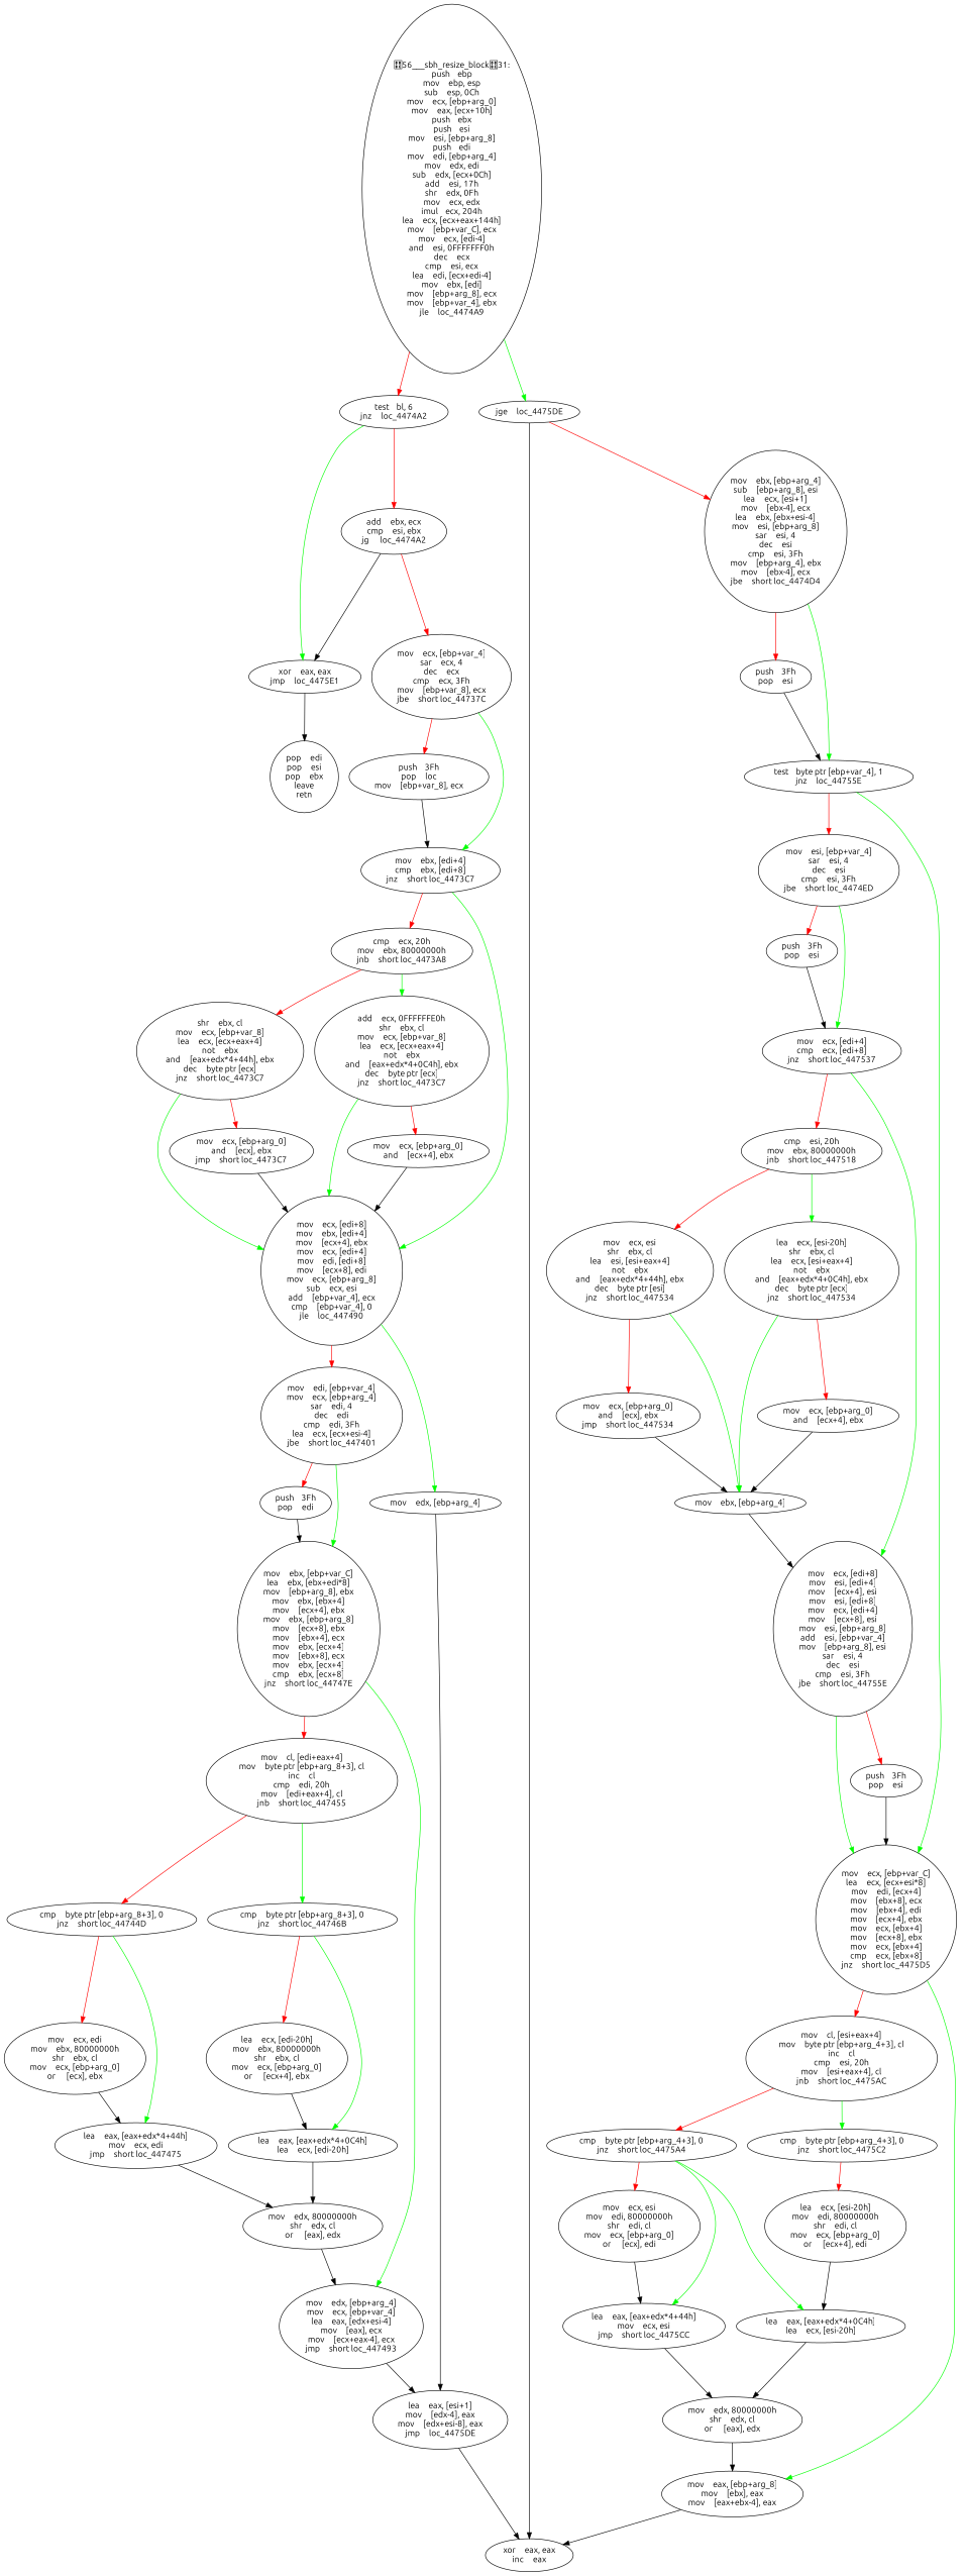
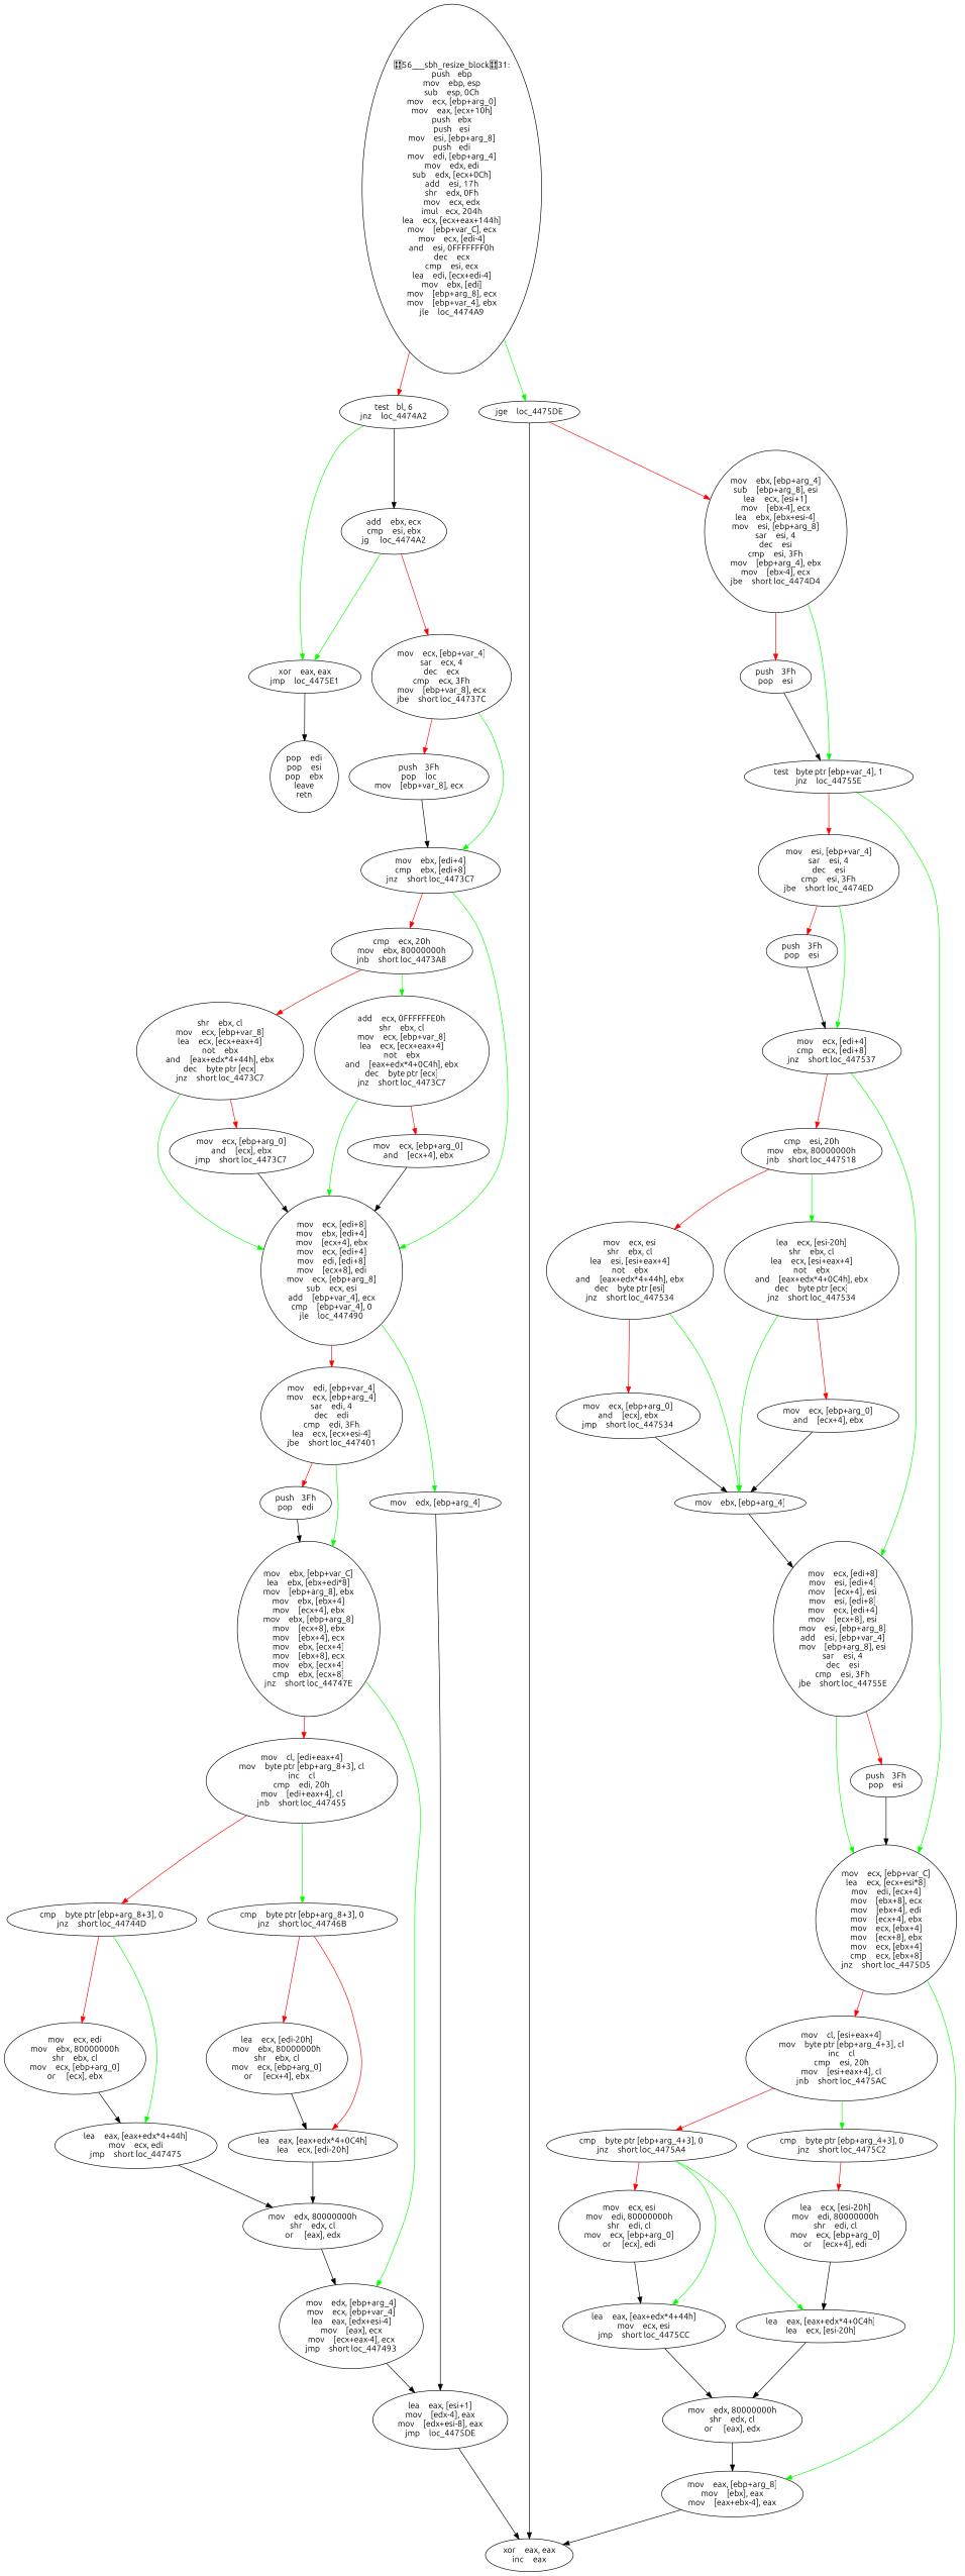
  digraph {
    fontname=Ubuntu
    node [fontname=Ubuntu]
    edge [color=red fontname=Ubuntu]
    n1 [label="56___sbh_resize_block31:\npush    ebp\nmov     ebp, esp\nsub     esp, 0Ch\nmov     ecx, [ebp+arg_0]\nmov     eax, [ecx+10h]\npush    ebx\npush    esi\nmov     esi, [ebp+arg_8]\npush    edi\nmov     edi, [ebp+arg_4]\nmov     edx, edi\nsub     edx, [ecx+0Ch]\nadd     esi, 17h\nshr     edx, 0Fh\nmov     ecx, edx\nimul    ecx, 204h\nlea     ecx, [ecx+eax+144h]\nmov     [ebp+var_C], ecx\nmov     ecx, [edi-4]\nand     esi, 0FFFFFFF0h\ndec     ecx\ncmp     esi, ecx\nlea     edi, [ecx+edi-4]\nmov     ebx, [edi]\nmov     [ebp+arg_8], ecx\nmov     [ebp+var_4], ebx\njle     loc_4474A9"]
    n2 [label="test    bl, 6\njnz     loc_4474A2"]
    n3 [label="jge     loc_4475DE"]
    n4 [label="add     ebx, ecx\ncmp     esi, ebx\njg      loc_4474A2"]
    n5 [label="xor     eax, eax\njmp     loc_4475E1"]
    n6 [label="xor     eax, eax\ninc     eax"]
    n7 [label="mov     ebx, [ebp+arg_4]\nsub     [ebp+arg_8], esi\nlea     ecx, [esi+1]\nmov     [ebx-4], ecx\nlea     ebx, [ebx+esi-4]\nmov     esi, [ebp+arg_8]\nsar     esi, 4\ndec     esi\ncmp     esi, 3Fh\nmov     [ebp+arg_4], ebx\nmov     [ebx-4], ecx\njbe     short loc_4474D4"]
    n8 [label="mov     ecx, [ebp+var_4]\nsar     ecx, 4\ndec     ecx\ncmp     ecx, 3Fh\nmov     [ebp+var_8], ecx\njbe     short loc_44737C"]
    n9 [label="pop     edi\npop     esi\npop     ebx\nleave\nretn"]
    n10 [label="push    3Fh\npop     loc\nmov     [ebp+var_8], ecx"]
    n11 [label="mov     ebx, [edi+4]\ncmp     ebx, [edi+8]\njnz     short loc_4473C7"]
    n12 [label="cmp     ecx, 20h\nmov     ebx, 80000000h\njnb     short loc_4473A8"]
    n13 [label="mov     ecx, [edi+8]\nmov     ebx, [edi+4]\nmov     [ecx+4], ebx\nmov     ecx, [edi+4]\nmov     edi, [edi+8]\nmov     [ecx+8], edi\nmov     ecx, [ebp+arg_8]\nsub     ecx, esi\nadd     [ebp+var_4], ecx\ncmp     [ebp+var_4], 0\njle     loc_447490"]
    n14 [label="shr     ebx, cl\nmov     ecx, [ebp+var_8]\nlea     ecx, [ecx+eax+4]\nnot     ebx\nand     [eax+edx*4+44h], ebx\ndec     byte ptr [ecx]\njnz     short loc_4473C7"]
    n15 [label="add     ecx, 0FFFFFFE0h\nshr     ebx, cl\nmov     ecx, [ebp+var_8]\nlea     ecx, [ecx+eax+4]\nnot     ebx\nand     [eax+edx*4+0C4h], ebx\ndec     byte ptr [ecx]\njnz     short loc_4473C7"]
    n16 [label="mov     edi, [ebp+var_4]\nmov     ecx, [ebp+arg_4]\nsar     edi, 4\ndec     edi\ncmp     edi, 3Fh\nlea     ecx, [ecx+esi-4]\njbe     short loc_447401"]
    n17 [label="mov     edx, [ebp+arg_4]"]
    n18 [label="mov     ecx, [ebp+arg_0]\nand     [ecx], ebx\njmp     short loc_4473C7"]
    n19 [label="mov     ecx, [ebp+arg_0]\nand     [ecx+4], ebx"]
    n20 [label="push    3Fh\npop     edi"]
    n21 [label="mov     ebx, [ebp+var_C]\nlea     ebx, [ebx+edi*8]\nmov     [ebp+arg_8], ebx\nmov     ebx, [ebx+4]\nmov     [ecx+4], ebx\nmov     ebx, [ebp+arg_8]\nmov     [ecx+8], ebx\nmov     [ebx+4], ecx\nmov     ebx, [ecx+4]\nmov     [ebx+8], ecx\nmov     ebx, [ecx+4]\ncmp     ebx, [ecx+8]\njnz     short loc_44747E"]
    n22 [label="lea     eax, [esi+1]\nmov     [edx-4], eax\nmov     [edx+esi-8], eax\njmp     loc_4475DE"]
    n23 [label="mov     cl, [edi+eax+4]\nmov     byte ptr [ebp+arg_8+3], cl\ninc     cl\ncmp     edi, 20h\nmov     [edi+eax+4], cl\njnb     short loc_447455"]
    n24 [label="mov     edx, [ebp+arg_4]\nmov     ecx, [ebp+var_4]\nlea     eax, [edx+esi-4]\nmov     [eax], ecx\nmov     [ecx+eax-4], ecx\njmp     short loc_447493"]
    n25 [label="cmp     byte ptr [ebp+arg_8+3], 0\njnz     short loc_44744D"]
    n26 [label="cmp     byte ptr [ebp+arg_8+3], 0\njnz     short loc_44746B"]
    n27 [label="mov     ecx, edi\nmov     ebx, 80000000h\nshr     ebx, cl\nmov     ecx, [ebp+arg_0]\nor      [ecx], ebx"]
    n28 [label="lea     eax, [eax+edx*4+44h]\nmov     ecx, edi\njmp     short loc_447475"]
    n29 [label="lea     ecx, [edi-20h]\nmov     ebx, 80000000h\nshr     ebx, cl\nmov     ecx, [ebp+arg_0]\nor      [ecx+4], ebx"]
    n30 [label="lea     eax, [eax+edx*4+0C4h]\nlea     ecx, [edi-20h]"]
    n31 [label="mov     edx, 80000000h\nshr     edx, cl\nor      [eax], edx"]
    n32 [label="push    3Fh\npop     esi"]
    n33 [label="test    byte ptr [ebp+var_4], 1\njnz     loc_44755E"]
    n34 [label="mov     esi, [ebp+var_4]\nsar     esi, 4\ndec     esi\ncmp     esi, 3Fh\njbe     short loc_4474ED"]
    n35 [label="mov     ecx, [ebp+var_C]\nlea     ecx, [ecx+esi*8]\nmov     edi, [ecx+4]\nmov     [ebx+8], ecx\nmov     [ebx+4], edi\nmov     [ecx+4], ebx\nmov     ecx, [ebx+4]\nmov     [ecx+8], ebx\nmov     ecx, [ebx+4]\ncmp     ecx, [ebx+8]\njnz     short loc_4475D5"]
    n36 [label="push    3Fh\npop     esi"]
    n37 [label="mov     ecx, [edi+4]\ncmp     ecx, [edi+8]\njnz     short loc_447537"]
    n38 [label="mov     cl, [esi+eax+4]\nmov     byte ptr [ebp+arg_4+3], cl\ninc     cl\ncmp     esi, 20h\nmov     [esi+eax+4], cl\njnb     short loc_4475AC"]
    n39 [label="mov     eax, [ebp+arg_8]\nmov     [ebx], eax\nmov     [eax+ebx-4], eax"]
    n40 [label="cmp     esi, 20h\nmov     ebx, 80000000h\njnb     short loc_447518"]
    n41 [label="mov     ecx, [edi+8]\nmov     esi, [edi+4]\nmov     [ecx+4], esi\nmov     esi, [edi+8]\nmov     ecx, [edi+4]\nmov     [ecx+8], esi\nmov     esi, [ebp+arg_8]\nadd     esi, [ebp+var_4]\nmov     [ebp+arg_8], esi\nsar     esi, 4\ndec     esi\ncmp     esi, 3Fh\njbe     short loc_44755E"]
    n42 [label="mov     ecx, esi\nshr     ebx, cl\nlea     esi, [esi+eax+4]\nnot     ebx\nand     [eax+edx*4+44h], ebx\ndec     byte ptr [esi]\njnz     short loc_447534"]
    n43 [label="lea     ecx, [esi-20h]\nshr     ebx, cl\nlea     ecx, [esi+eax+4]\nnot     ebx\nand     [eax+edx*4+0C4h], ebx\ndec     byte ptr [ecx]\njnz     short loc_447534"]
    n44 [label="push    3Fh\npop     esi"]
    n45 [label="mov     ecx, [ebp+arg_0]\nand     [ecx], ebx\njmp     short loc_447534"]
    n46 [label="mov     ebx, [ebp+arg_4]"]
    n47 [label="mov     ecx, [ebp+arg_0]\nand     [ecx+4], ebx"]
    n48 [label="cmp     byte ptr [ebp+arg_4+3], 0\njnz     short loc_4475A4"]
    n49 [label="cmp     byte ptr [ebp+arg_4+3], 0\njnz     short loc_4475C2"]
    n50 [label="mov     ecx, esi\nmov     edi, 80000000h\nshr     edi, cl\nmov     ecx, [ebp+arg_0]\nor      [ecx], edi"]
    n51 [label="lea     eax, [eax+edx*4+44h]\nmov     ecx, esi\njmp     short loc_4475CC"]
    n52 [label="lea     eax, [eax+edx*4+0C4h]\nlea     ecx, [esi-20h]"]
    n53 [label="lea     ecx, [esi-20h]\nmov     edi, 80000000h\nshr     edi, cl\nmov     ecx, [ebp+arg_0]\nor      [ecx+4], edi"]
    n54 [label="mov     edx, 80000000h\nshr     edx, cl\nor      [eax], edx"]
    n1 -> n2
    n1 -> n3 [color=green]
-   n2 -> n4
+   n2 -> n4 [color=black]
    n2 -> n5 [color=green]
    n3 -> n6 [color=black]
    n3 -> n7
-   n4 -> n5 [color=black]
+   n4 -> n5 [color=green]
    n4 -> n8
    n5 -> n9 [color=black]
    n7 -> n32
    n7 -> n33 [color=green]
    n8 -> n10
    n8 -> n11 [color=green]
    n10 -> n11 [color=black]
    n11 -> n12
    n11 -> n13 [color=green]
    n12 -> n14
    n12 -> n15 [color=green]
    n13 -> n16
    n13 -> n17 [color=green]
    n14 -> n13 [color=green]
    n14 -> n18
    n15 -> n13 [color=green]
    n15 -> n19
    n16 -> n20
    n16 -> n21 [color=green]
    n17 -> n22 [color=black]
    n18 -> n13 [color=black]
    n19 -> n13 [color=black]
    n20 -> n21 [color=black]
    n21 -> n23
    n21 -> n24 [color=green]
    n22 -> n6 [color=black]
    n23 -> n25
    n23 -> n26 [color=green]
    n24 -> n22 [color=black]
    n25 -> n27
    n25 -> n28 [color=green]
    n26 -> n29
-   n26 -> n30 [color=green]
+   n26 -> n30
    n27 -> n28 [color=black]
    n28 -> n31 [color=black]
    n29 -> n30 [color=black]
    n30 -> n31 [color=black]
    n31 -> n24 [color=black]
    n32 -> n33 [color=black]
    n33 -> n34
    n33 -> n35 [color=green]
    n34 -> n36
    n34 -> n37 [color=green]
    n35 -> n38
    n35 -> n39 [color=green]
    n36 -> n37 [color=black]
    n37 -> n40
    n37 -> n41 [color=green]
    n38 -> n48
    n38 -> n49 [color=green]
    n39 -> n6 [color=black]
    n40 -> n42
    n40 -> n43 [color=green]
    n41 -> n35 [color=green]
    n41 -> n44
    n42 -> n45
    n42 -> n46 [color=green]
    n43 -> n46 [color=green]
    n43 -> n47
    n44 -> n35 [color=black]
    n45 -> n46 [color=black]
    n46 -> n41 [color=black]
    n47 -> n46 [color=black]
    n48 -> n50
    n48 -> n51 [color=green]
    n48 -> n52 [color=green]
    n49 -> n53
    n50 -> n51 [color=black]
    n51 -> n54 [color=black]
    n52 -> n54 [color=black]
    n53 -> n52 [color=black]
    n54 -> n39 [color=black]
  }
